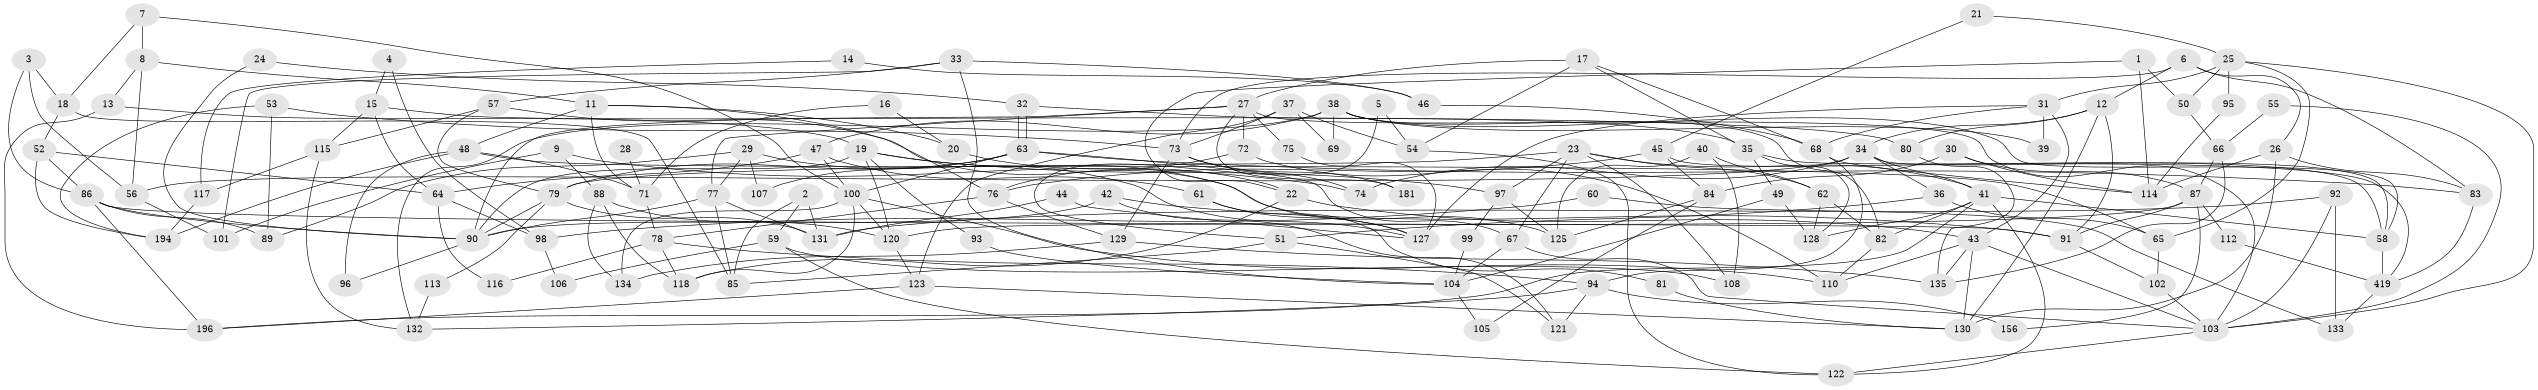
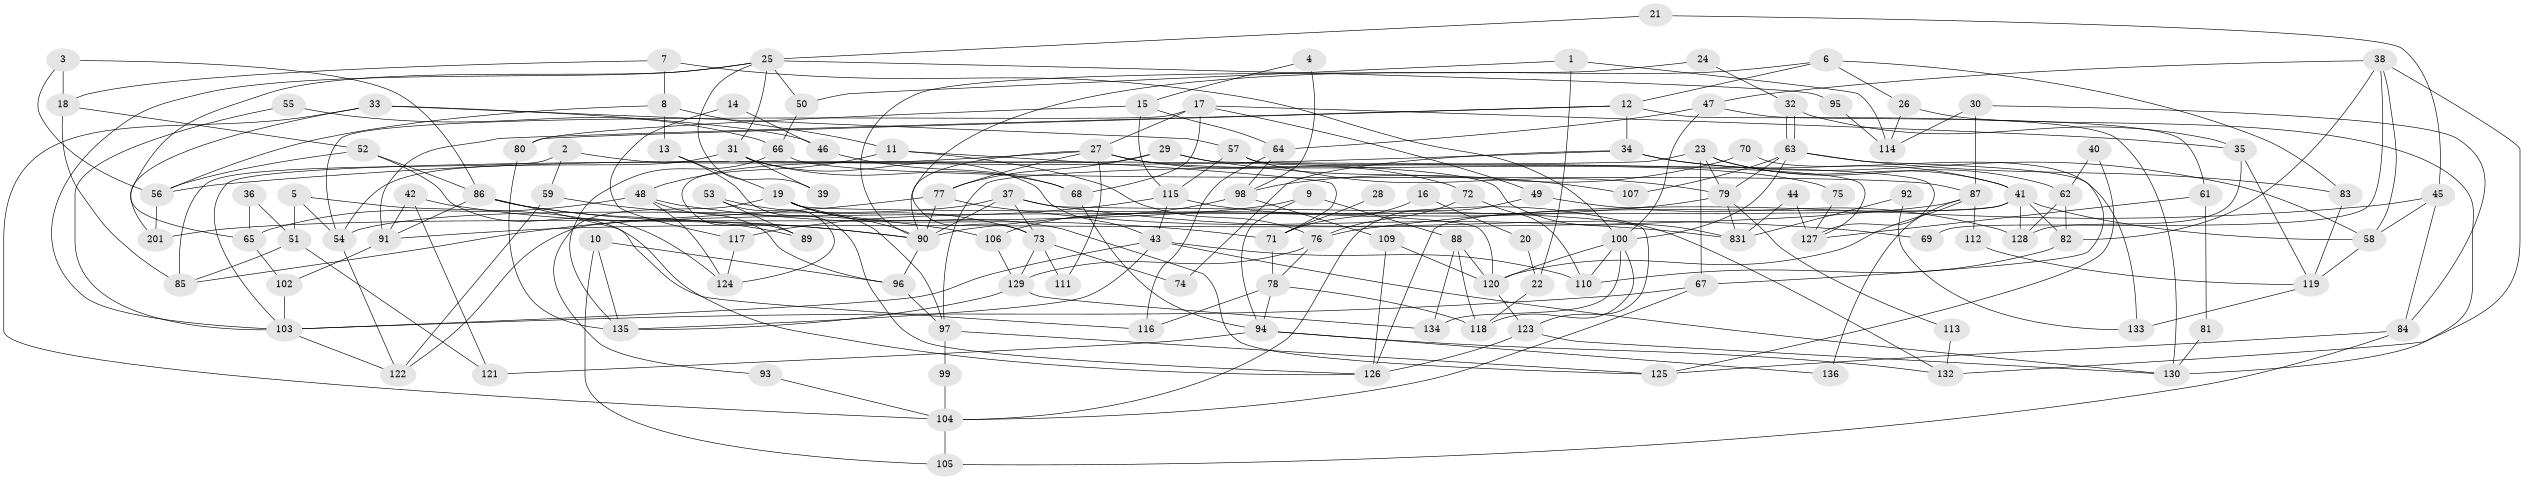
  graph {
    node [color=gray90 style=filled]
    1
    22
    50
    114
    43
    118
    66
    2
    59
    85
-   131
-   108
+   131 [label=831]
    122
    106
    3
    18
    56
    86
    52
-   101
+   101 [label=201]
    91
-   126 [label=196]
+   126
    90
    89
    4
    15
    98
    80
    64
    115
+   109
    5
    51
    54
    116
    121
    6
    12
    26
    73
    83
    34
    130
-   111 [label=181]
+   111
    74
    129
-   119 [label=419]
+   119
    7
    8
    100
    11
    13
    120
    110
    134
    20
    48
    71
    76
    19
    9
    88
    94
    132
-   136 [label=156]
+   136
+   10
    96
    105
    135
    97
    65
-   124 [label=194]
+   124
    78
    41
    36
    58
    102
    93
    125
    14
    46
    117
    68
    75
    127
    16
    17
    27
    35
    103
    72
    77
    49
    128
    104
    99
    123
    21
    25
    45
    31
    95
    84
    23
    62
    67
    79
    82
    113
    24
    32
    63
    39
    28
    29
    107
    30
    87
    55
    33
    57
    133
    37
    69
    38
    47
    61
    40
    42
    44
    81
    53
-   60
+   60 [label=70]
    112
    92
    1 -- 22
    1 -- 50
    1 -- 114
-   22 -- 43
+   115 -- 43
    22 -- 118
    50 -- 66
    43 -- 130
    43 -- 110
    43 -- 135
    43 -- 103
    66 -- 135
    66 -- 87
    2 -- 59
    2 -- 85
    2 -- 131
-   59 -- 108
    59 -- 122
    59 -- 106
+   106 -- 129
    3 -- 18
    3 -- 56
    3 -- 86
    18 -- 85
    18 -- 52
    56 -- 101
    86 -- 91
    86 -- 126
    86 -- 90
    86 -- 89
    52 -- 86
-   52 -- 64
+   52 -- 56
    52 -- 124
    91 -- 102
    90 -- 96
    4 -- 15
    4 -- 98
    15 -- 80
    15 -- 64
    15 -- 115
    98 -- 106
+   98 -- 109
    80 -- 135
    64 -- 98
    64 -- 116
    115 -- 132
    115 -- 117
+   109 -- 126
+   109 -- 120
    5 -- 51
    5 -- 54
+   5 -- 116
    51 -- 85
    51 -- 121
    54 -- 122
    6 -- 12
    6 -- 26
    6 -- 73
    6 -- 83
    12 -- 91
    12 -- 80
    12 -- 34
    12 -- 130
    26 -- 114
-   26 -- 83
    26 -- 130
    73 -- 111
    73 -- 74
    73 -- 129
    83 -- 119
    34 -- 56
    34 -- 74
    34 -- 41
-   34 -- 36
    34 -- 58
    129 -- 134
    129 -- 135
    119 -- 133
    7 -- 18
    7 -- 8
    7 -- 100
    8 -- 56
    8 -- 11
    8 -- 13
    100 -- 118
    100 -- 120
    100 -- 110
    100 -- 134
-   11 -- 20
    11 -- 48
    11 -- 71
    11 -- 76
    13 -- 126
    13 -- 19
    120 -- 123
    20 -- 22
    48 -- 71
    48 -- 96
    48 -- 65
    48 -- 124
    71 -- 78
    76 -- 129
    76 -- 78
    19 -- 90
    19 -- 120
    19 -- 97
    19 -- 93
    19 -- 125
    9 -- 101
    9 -- 88
-   9 -- 74
+   9 -- 94
    88 -- 118
    88 -- 120
    88 -- 134
    94 -- 121
    94 -- 132
    94 -- 136
+   10 -- 96
+   10 -- 105
+   10 -- 135
+   96 -- 97
    97 -- 125
    97 -- 99
    65 -- 102
    78 -- 118
    78 -- 116
    78 -- 94
    41 -- 122
    41 -- 126
    41 -- 58
    41 -- 128
    41 -- 82
    36 -- 51
    36 -- 65
    58 -- 119
    102 -- 103
    93 -- 104
    14 -- 46
    14 -- 117
    46 -- 68
    117 -- 124
-   68 -- 114
    68 -- 94
    75 -- 127
    16 -- 20
    16 -- 71
    17 -- 54
    17 -- 68
    17 -- 27
    17 -- 35
    27 -- 90
    27 -- 111
    27 -- 75
    27 -- 103
    27 -- 72
    27 -- 77
    35 -- 119
-   35 -- 49
+   17 -- 49
    35 -- 128
    103 -- 122
    72 -- 110
    72 -- 76
    77 -- 85
    77 -- 131
    77 -- 90
    49 -- 128
    49 -- 104
    104 -- 105
    99 -- 104
    123 -- 126
    123 -- 130
    21 -- 25
    21 -- 45
    25 -- 50
    25 -- 65
    25 -- 103
    25 -- 31
    25 -- 95
    45 -- 76
    45 -- 58
    45 -- 84
    31 -- 43
    31 -- 68
-   31 -- 127
+   31 -- 54
    31 -- 39
    95 -- 114
    84 -- 105
    84 -- 125
-   23 -- 108
    23 -- 97
    23 -- 41
    23 -- 62
    23 -- 67
    23 -- 79
    62 -- 128
    62 -- 82
    67 -- 103
    67 -- 104
    79 -- 131
    79 -- 90
    79 -- 113
    82 -- 110
    113 -- 132
    24 -- 90
    24 -- 32
    32 -- 35
    32 -- 63
    32 -- 63
    63 -- 83
    63 -- 100
    63 -- 67
    63 -- 79
    63 -- 107
    28 -- 71
    29 -- 89
    29 -- 127
    29 -- 77
    29 -- 107
    30 -- 114
    30 -- 84
    30 -- 87
    87 -- 91
    87 -- 120
    87 -- 136
    87 -- 112
    55 -- 66
    55 -- 103
    33 -- 101
    33 -- 46
    33 -- 104
    33 -- 57
    57 -- 115
    57 -- 127
    57 -- 79
+   37 -- 90
    37 -- 54
    37 -- 73
    37 -- 123
    37 -- 69
    38 -- 132
    38 -- 58
    38 -- 82
-   38 -- 39
+   25 -- 39
    38 -- 69
    38 -- 47
    47 -- 64
    47 -- 100
    47 -- 61
    61 -- 127
    61 -- 81
-   40 -- 108
    40 -- 125
    40 -- 62
    42 -- 91
    42 -- 90
    42 -- 121
    44 -- 131
    44 -- 127
    81 -- 130
    53 -- 89
    53 -- 73
    53 -- 124
    60 -- 98
    60 -- 133
    112 -- 119
    92 -- 131
-   92 -- 103
    92 -- 133
  }
